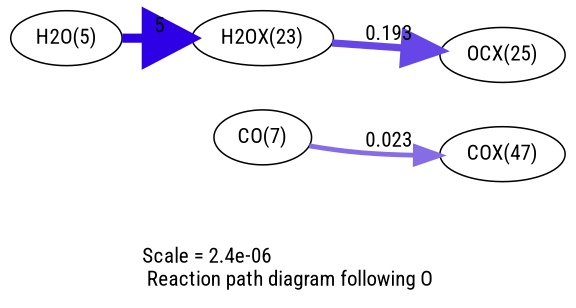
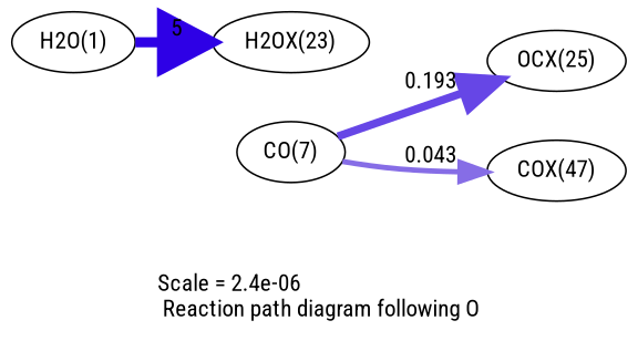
  digraph {
    fontname="Roboto Condensed"
    label="Scale = 2.4e-06\l Reaction path diagram following O"
    rankdir=LR
    node [fontname="Roboto Condensed"]
    edge [fontname="Roboto Condensed"]
-   n1 [label="H2O(5)"]
+   n1 [label="H2O(1)"]
    n2 [label="H2OX(23)"]
    n3 [label="CO(7)"]
    n4 [label="OCX(25)"]
    n5 [label="COX(47)"]
    n1 -> n2 [arrowsize=3 color="0.7, 1.5, 0.9" label=" 5" penwidth=6]
-   n2 -> n4 [arrowsize=2.38 color="0.7, 0.693, 0.9" label=" 0.193" penwidth=4.76]
-   n3 -> n5 [arrowsize=1.58 color="0.7, 0.523, 0.9" label=" 0.023" penwidth=3.15]
+   n3 -> n4 [arrowsize=2.38 color="0.7, 0.693, 0.9" label=" 0.193" penwidth=4.76]
+   n3 -> n5 [arrowsize=1.58 color="0.7, 0.523, 0.9" label=" 0.043" penwidth=3.15]
  }
